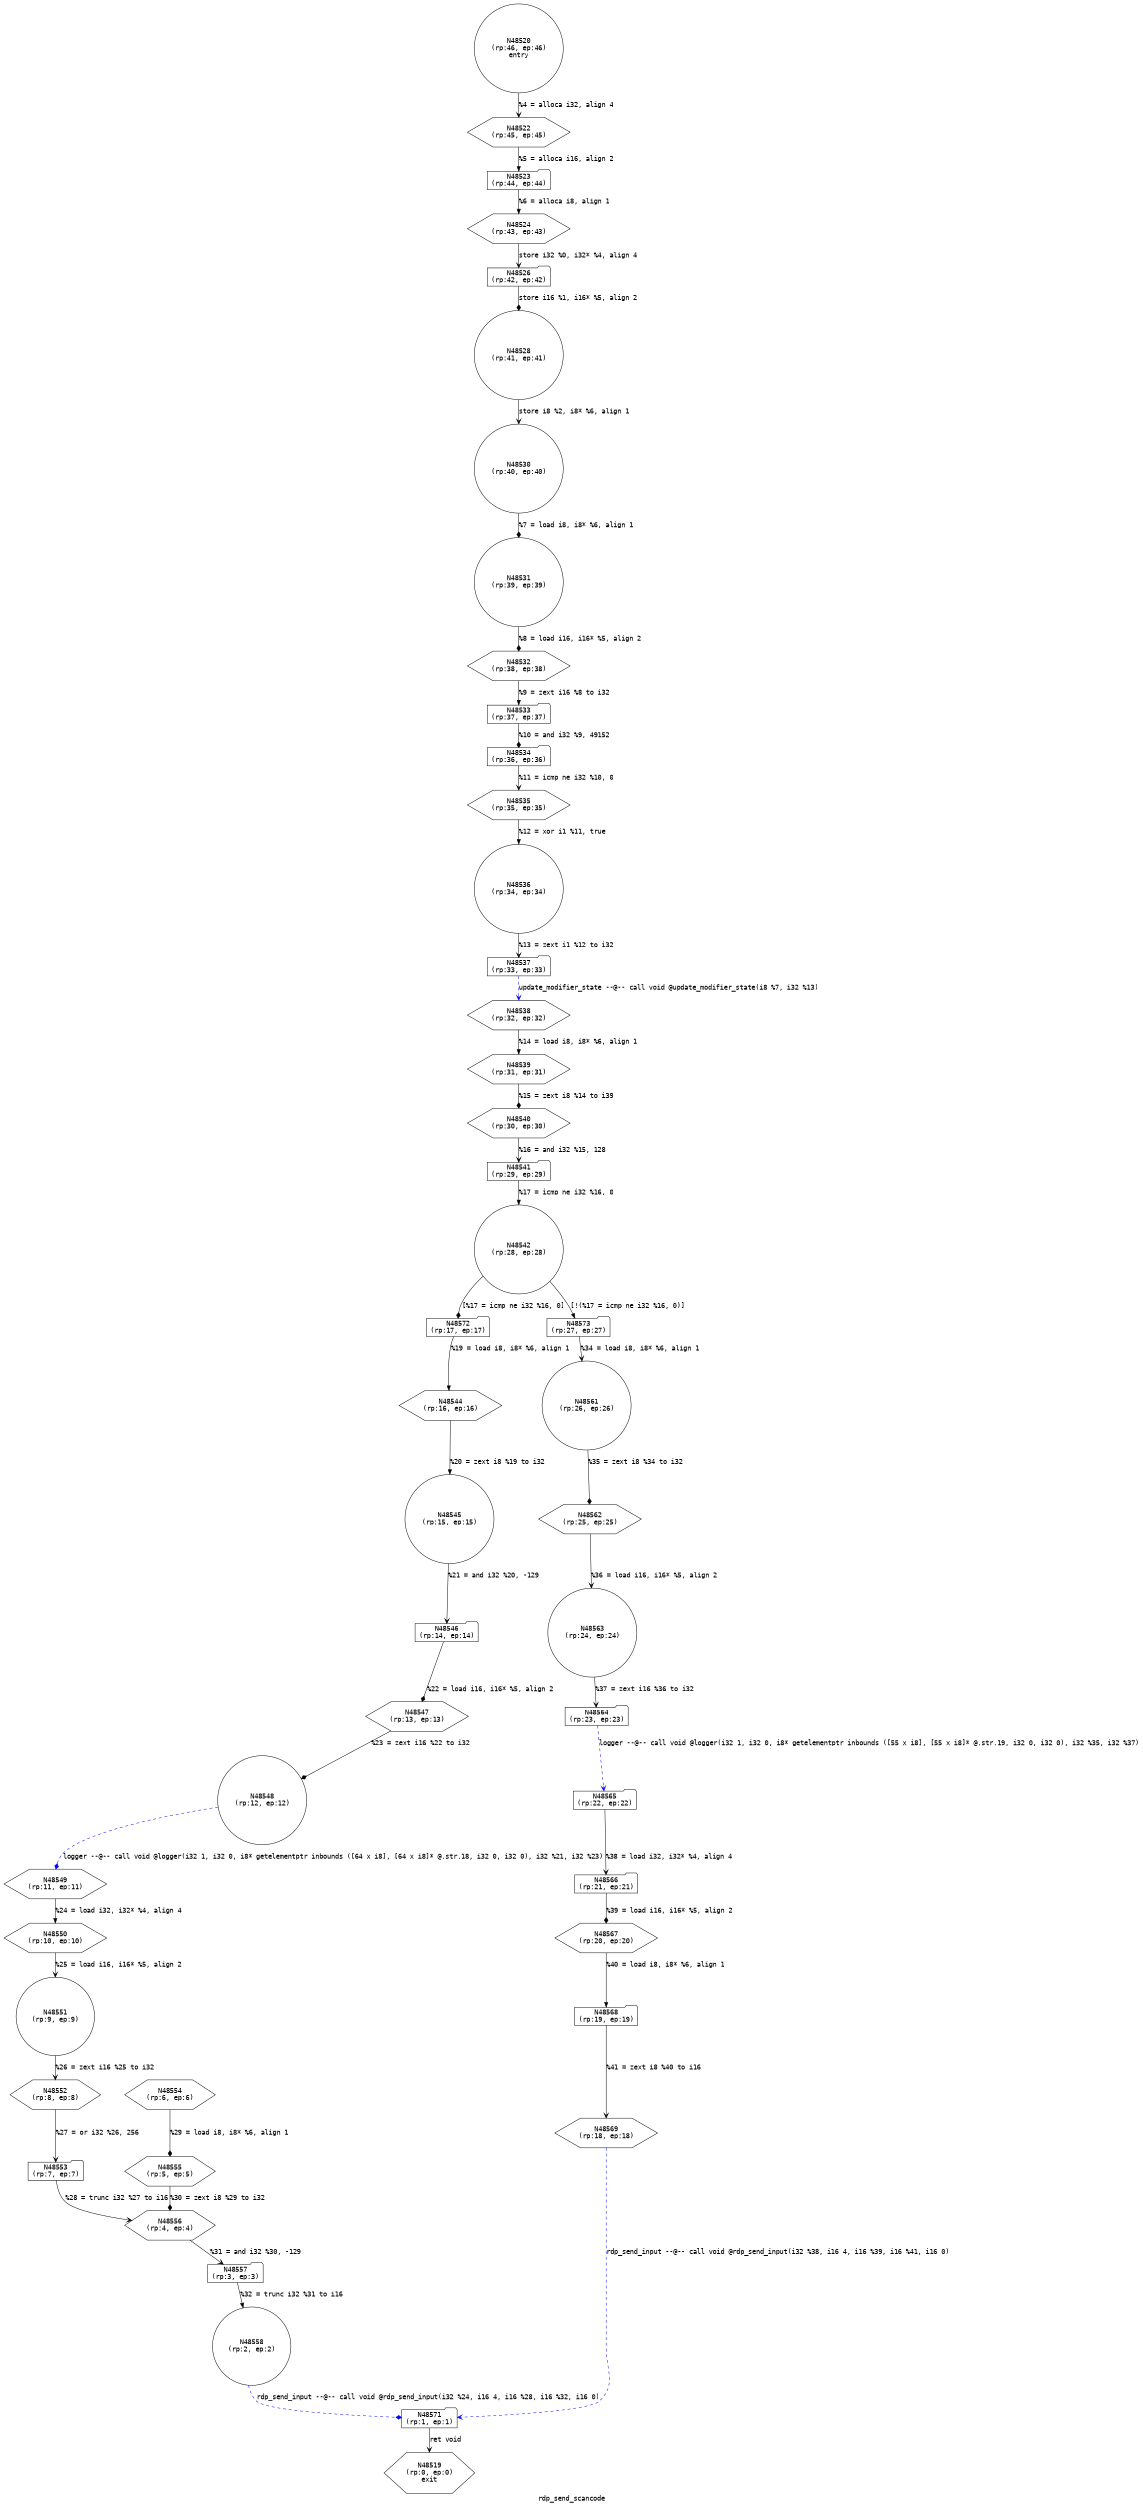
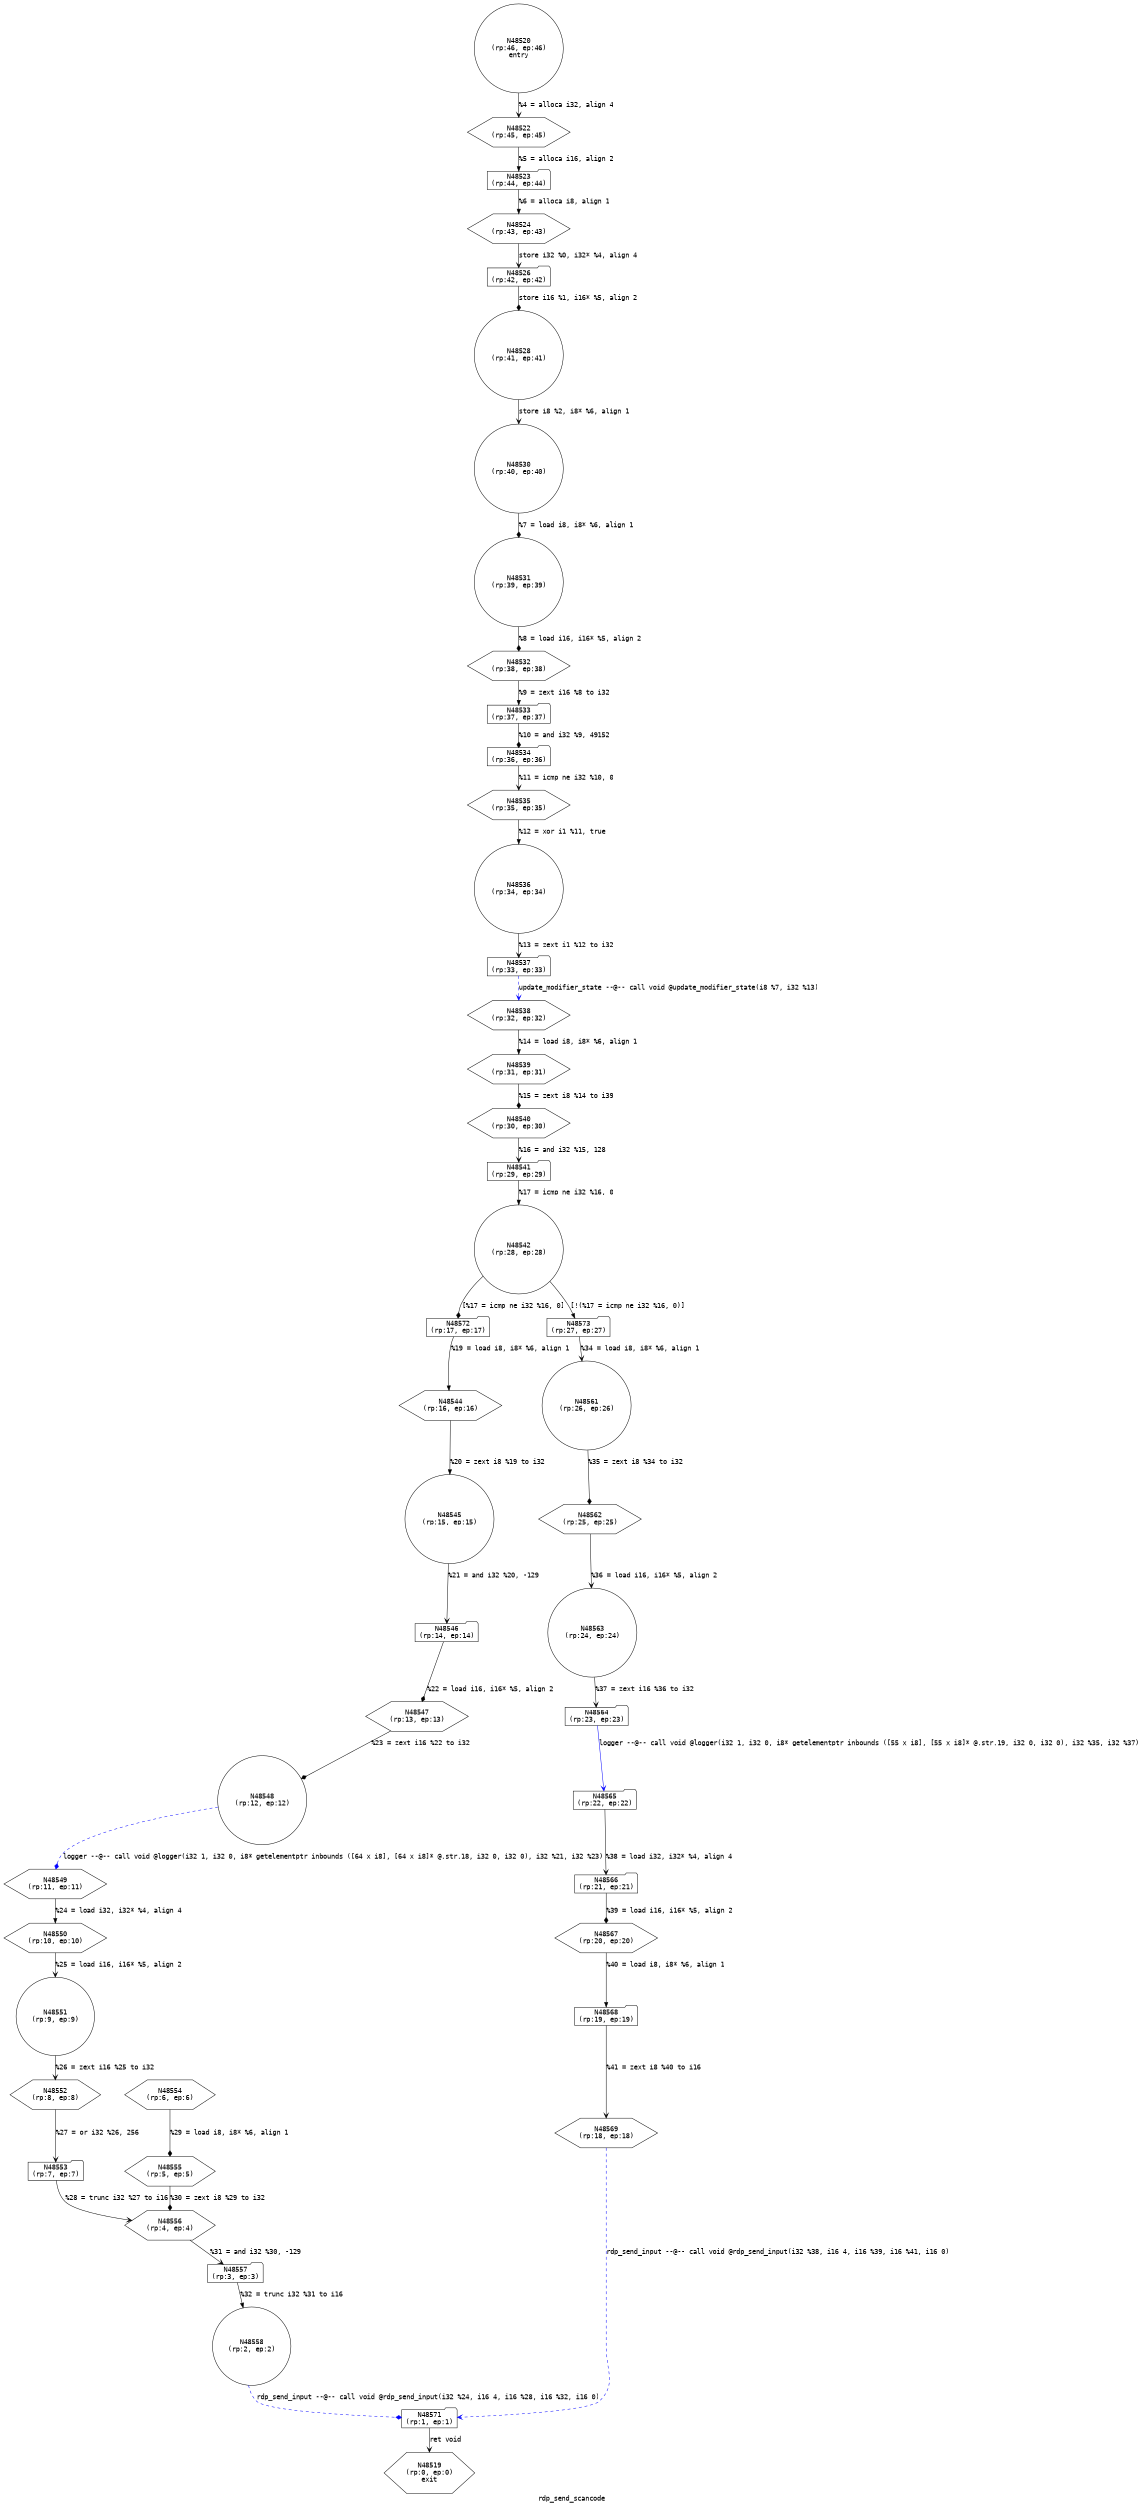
  digraph {
    fontname="DejaVu Sans Mono"
    label=rdp_send_scancode
    node [fontname="DejaVu Sans Mono" shape=hexagon]
    edge [arrowhead=vee fontname="DejaVu Sans Mono"]
    n1 [label="N48519\n(rp:0, ep:0)\nexit"]
    n2 [label="N48520\n(rp:46, ep:46)\nentry" shape=circle]
    n3 [label="N48522\n(rp:45, ep:45)"]
    n4 [label="N48523\n(rp:44, ep:44)" shape=folder]
    n5 [label="N48524\n(rp:43, ep:43)"]
    n6 [label="N48526\n(rp:42, ep:42)" shape=folder]
    n7 [label="N48528\n(rp:41, ep:41)" shape=circle]
    n8 [label="N48530\n(rp:40, ep:40)" shape=circle]
    n9 [label="N48531\n(rp:39, ep:39)" shape=circle]
    n10 [label="N48532\n(rp:38, ep:38)"]
    n11 [label="N48533\n(rp:37, ep:37)" shape=folder]
    n12 [label="N48534\n(rp:36, ep:36)" shape=folder]
    n13 [label="N48535\n(rp:35, ep:35)"]
    n14 [label="N48536\n(rp:34, ep:34)" shape=circle]
    n15 [label="N48537\n(rp:33, ep:33)" shape=folder]
    n16 [label="N48538\n(rp:32, ep:32)"]
    n17 [label="N48539\n(rp:31, ep:31)"]
    n18 [label="N48540\n(rp:30, ep:30)"]
    n19 [label="N48541\n(rp:29, ep:29)" shape=folder]
    n20 [label="N48542\n(rp:28, ep:28)" shape=circle]
    n21 [label="N48572\n(rp:17, ep:17)" shape=folder]
    n22 [label="N48573\n(rp:27, ep:27)" shape=folder]
    n23 [label="N48544\n(rp:16, ep:16)"]
    n24 [label="N48561\n(rp:26, ep:26)" shape=circle]
    n25 [label="N48545\n(rp:15, ep:15)" shape=circle]
    n26 [label="N48562\n(rp:25, ep:25)"]
    n27 [label="N48546\n(rp:14, ep:14)" shape=folder]
    n28 [label="N48547\n(rp:13, ep:13)"]
    n29 [label="N48548\n(rp:12, ep:12)" shape=circle]
    n30 [label="N48549\n(rp:11, ep:11)"]
    n31 [label="N48550\n(rp:10, ep:10)"]
    n32 [label="N48551\n(rp:9, ep:9)" shape=circle]
    n33 [label="N48552\n(rp:8, ep:8)"]
    n34 [label="N48553\n(rp:7, ep:7)" shape=folder]
    n35 [label="N48556\n(rp:4, ep:4)"]
    n36 [label="N48554\n(rp:6, ep:6)"]
    n37 [label="N48555\n(rp:5, ep:5)"]
    n38 [label="N48557\n(rp:3, ep:3)" shape=folder]
    n39 [label="N48558\n(rp:2, ep:2)" shape=circle]
    n40 [label="N48571\n(rp:1, ep:1)" shape=folder]
    n41 [label="N48563\n(rp:24, ep:24)" shape=circle]
    n42 [label="N48564\n(rp:23, ep:23)" shape=folder]
    n43 [label="N48565\n(rp:22, ep:22)" shape=folder]
    n44 [label="N48566\n(rp:21, ep:21)" shape=folder]
    n45 [label="N48567\n(rp:20, ep:20)"]
    n46 [label="N48568\n(rp:19, ep:19)" shape=folder]
    n47 [label="N48569\n(rp:18, ep:18)"]
    n2 -> n3 [label="%4 = alloca i32, align 4"]
    n3 -> n4 [arrowhead=normal label="%5 = alloca i16, align 2"]
    n4 -> n5 [arrowhead=normal label="%6 = alloca i8, align 1"]
    n5 -> n6 [label="store i32 %0, i32* %4, align 4"]
    n6 -> n7 [arrowhead=diamond label="store i16 %1, i16* %5, align 2"]
    n7 -> n8 [label="store i8 %2, i8* %6, align 1"]
    n8 -> n9 [arrowhead=diamond label="%7 = load i8, i8* %6, align 1"]
    n9 -> n10 [arrowhead=diamond label="%8 = load i16, i16* %5, align 2"]
    n10 -> n11 [arrowhead=normal label="%9 = zext i16 %8 to i32"]
    n11 -> n12 [arrowhead=diamond label="%10 = and i32 %9, 49152"]
    n12 -> n13 [label="%11 = icmp ne i32 %10, 0"]
    n13 -> n14 [arrowhead=normal label="%12 = xor i1 %11, true"]
    n14 -> n15 [label="%13 = zext i1 %12 to i32"]
    n15 -> n16 [color=blue label="update_modifier_state --@-- call void @update_modifier_state(i8 %7, i32 %13)" style=dashed]
    n16 -> n17 [arrowhead=normal label="%14 = load i8, i8* %6, align 1"]
    n17 -> n18 [arrowhead=diamond label="%15 = zext i8 %14 to i39"]
    n18 -> n19 [label="%16 = and i32 %15, 128"]
    n19 -> n20 [arrowhead=normal label="%17 = icmp ne i32 %16, 0"]
    n20 -> n21 [arrowhead=diamond label="[%17 = icmp ne i32 %16, 0]"]
    n20 -> n22 [arrowhead=normal label="[!(%17 = icmp ne i32 %16, 0)]"]
    n21 -> n23 [arrowhead=normal label="%19 = load i8, i8* %6, align 1"]
    n22 -> n24 [label="%34 = load i8, i8* %6, align 1"]
    n23 -> n25 [arrowhead=normal label="%20 = zext i8 %19 to i32"]
    n24 -> n26 [arrowhead=diamond label="%35 = zext i8 %34 to i32"]
    n25 -> n27 [label="%21 = and i32 %20, -129"]
    n26 -> n41 [label="%36 = load i16, i16* %5, align 2"]
    n27 -> n28 [arrowhead=diamond label="%22 = load i16, i16* %5, align 2"]
    n28 -> n29 [arrowhead=diamond label="%23 = zext i16 %22 to i32"]
    n29 -> n30 [arrowhead=diamond color=blue label="logger --@-- call void @logger(i32 1, i32 0, i8* getelementptr inbounds ([64 x i8], [64 x i8]* @.str.18, i32 0, i32 0), i32 %21, i32 %23)" style=dashed]
    n30 -> n31 [arrowhead=normal label="%24 = load i32, i32* %4, align 4"]
    n31 -> n32 [label="%25 = load i16, i16* %5, align 2"]
    n32 -> n33 [label="%26 = zext i16 %25 to i32"]
    n33 -> n34 [label="%27 = or i32 %26, 256"]
    n34 -> n35 [label="%28 = trunc i32 %27 to i16"]
    n35 -> n38 [label="%31 = and i32 %30, -129"]
    n36 -> n37 [arrowhead=diamond label="%29 = load i8, i8* %6, align 1"]
    n37 -> n35 [arrowhead=diamond label="%30 = zext i8 %29 to i32"]
    n38 -> n39 [arrowhead=normal label="%32 = trunc i32 %31 to i16"]
    n39 -> n40 [arrowhead=diamond color=blue label="rdp_send_input --@-- call void @rdp_send_input(i32 %24, i16 4, i16 %28, i16 %32, i16 0)" style=dashed]
    n40 -> n1 [label="ret void"]
    n41 -> n42 [label="%37 = zext i16 %36 to i32"]
-   n42 -> n43 [color=blue label="logger --@-- call void @logger(i32 1, i32 0, i8* getelementptr inbounds ([55 x i8], [55 x i8]* @.str.19, i32 0, i32 0), i32 %35, i32 %37)" style=dashed]
+   n42 -> n43 [color=blue label="logger --@-- call void @logger(i32 1, i32 0, i8* getelementptr inbounds ([55 x i8], [55 x i8]* @.str.19, i32 0, i32 0), i32 %35, i32 %37)" style=solid]
    n43 -> n44 [label="%38 = load i32, i32* %4, align 4"]
    n44 -> n45 [arrowhead=diamond label="%39 = load i16, i16* %5, align 2"]
    n45 -> n46 [arrowhead=normal label="%40 = load i8, i8* %6, align 1"]
    n46 -> n47 [label="%41 = zext i8 %40 to i16"]
    n47 -> n40 [color=blue label="rdp_send_input --@-- call void @rdp_send_input(i32 %38, i16 4, i16 %39, i16 %41, i16 0)" style=dashed]
  }
